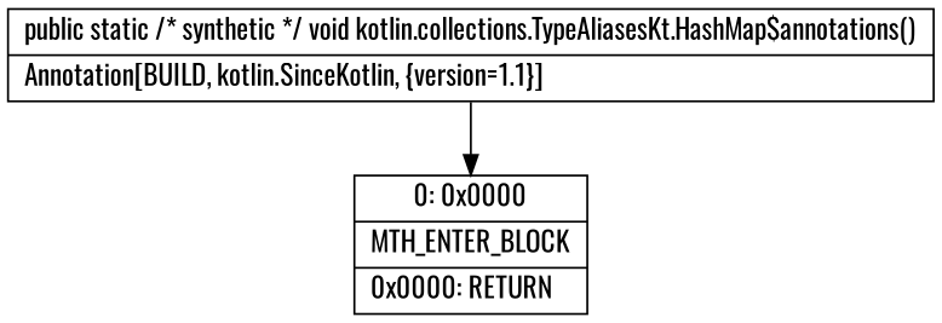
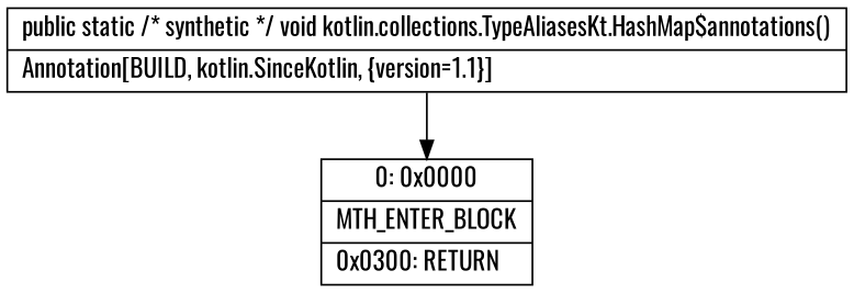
  digraph {
    fontname=Oswald
    node [shape=record fontname=Oswald]
-   n1 [label="{0\:\ 0x0000|MTH_ENTER_BLOCK\l|0x0000: RETURN   \l}"]
+   n1 [label="{0\:\ 0x0000|MTH_ENTER_BLOCK\l|0x0300: RETURN   \l}"]
    n2 [label="{public static \/* synthetic *\/ void kotlin.collections.TypeAliasesKt.HashMap$annotations()  | Annotation[BUILD, kotlin.SinceKotlin, \{version=1.1\}]\l}"]
    n2 -> n1 [fontname=Oswald]
  }
